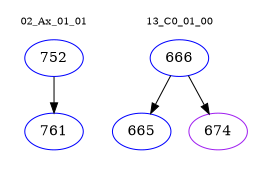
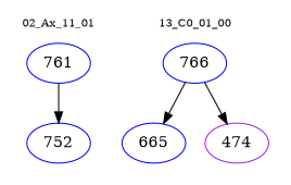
  digraph {
    node [color=blue]
    edge [color=black]
    n1 [label=752]
    n2 [label=761]
-   n3 [label=666]
+   n3 [label=766]
    n4 [label=665]
-   n5 [color=purple label=674]
+   n5 [color=purple label=474]
    subgraph cluster_1 {
      color=white
      fontsize=10
-     label="02_Ax_01_01"
+     label="02_Ax_11_01"
      n1
      n2
    }
    subgraph cluster_2 {
      color=white
      fontsize=10
      label="13_C0_01_00"
      n3
      n4
      n5
    }
-   n1 -> n2
+   n2 -> n1
    n3 -> n4
    n3 -> n5
  }
